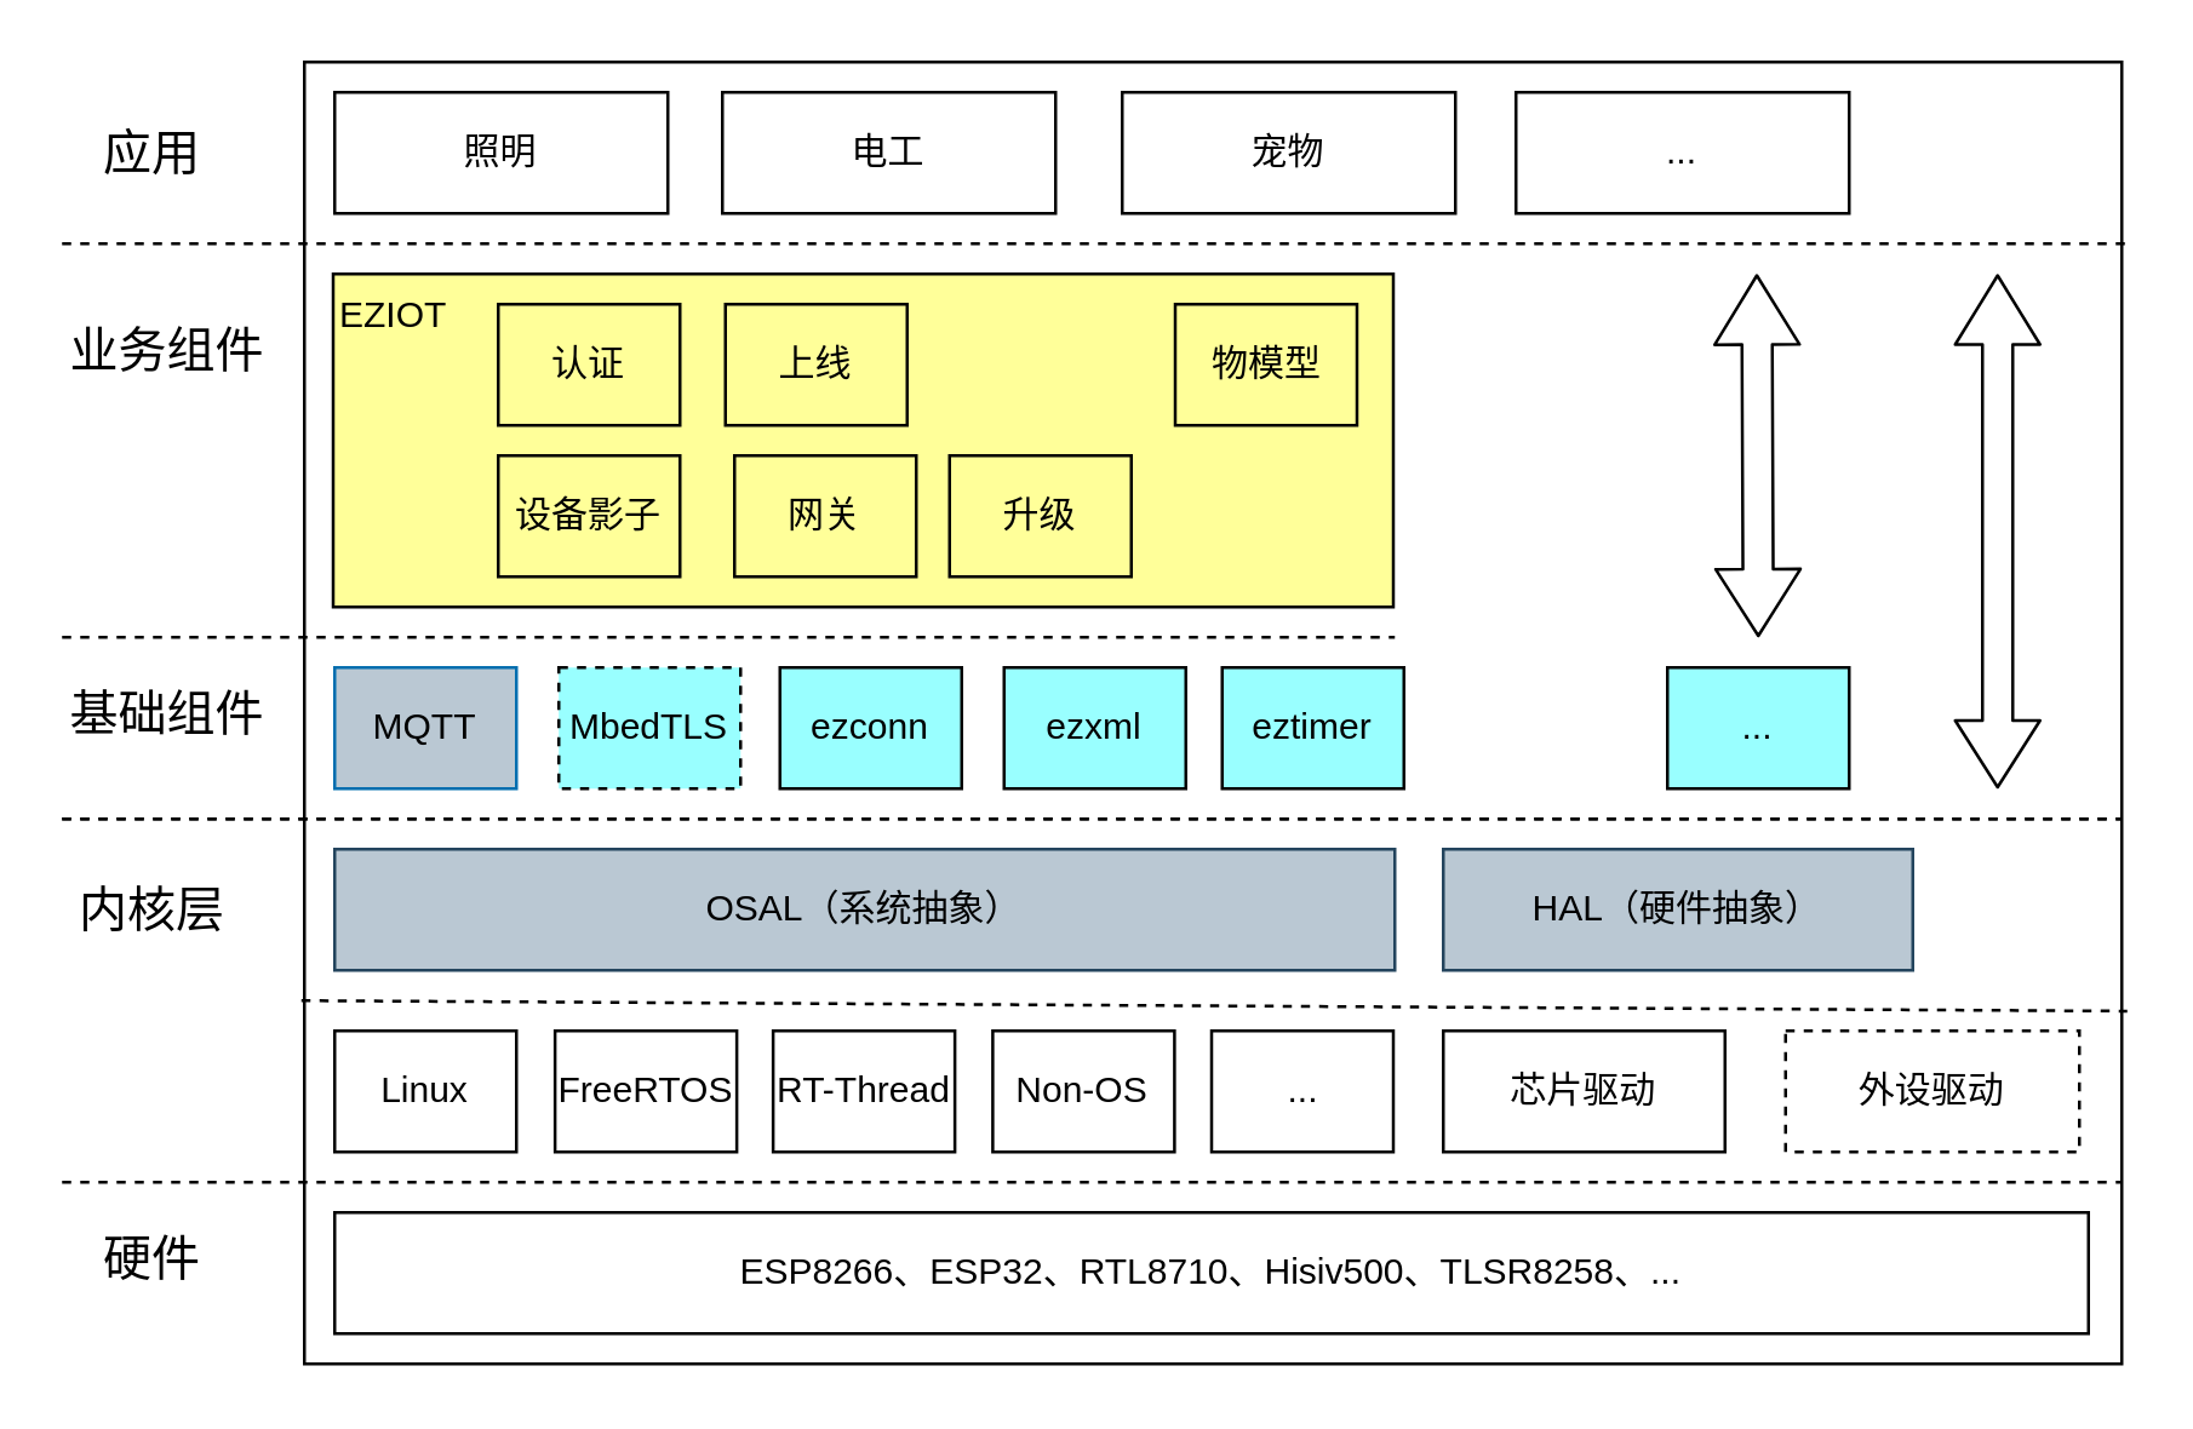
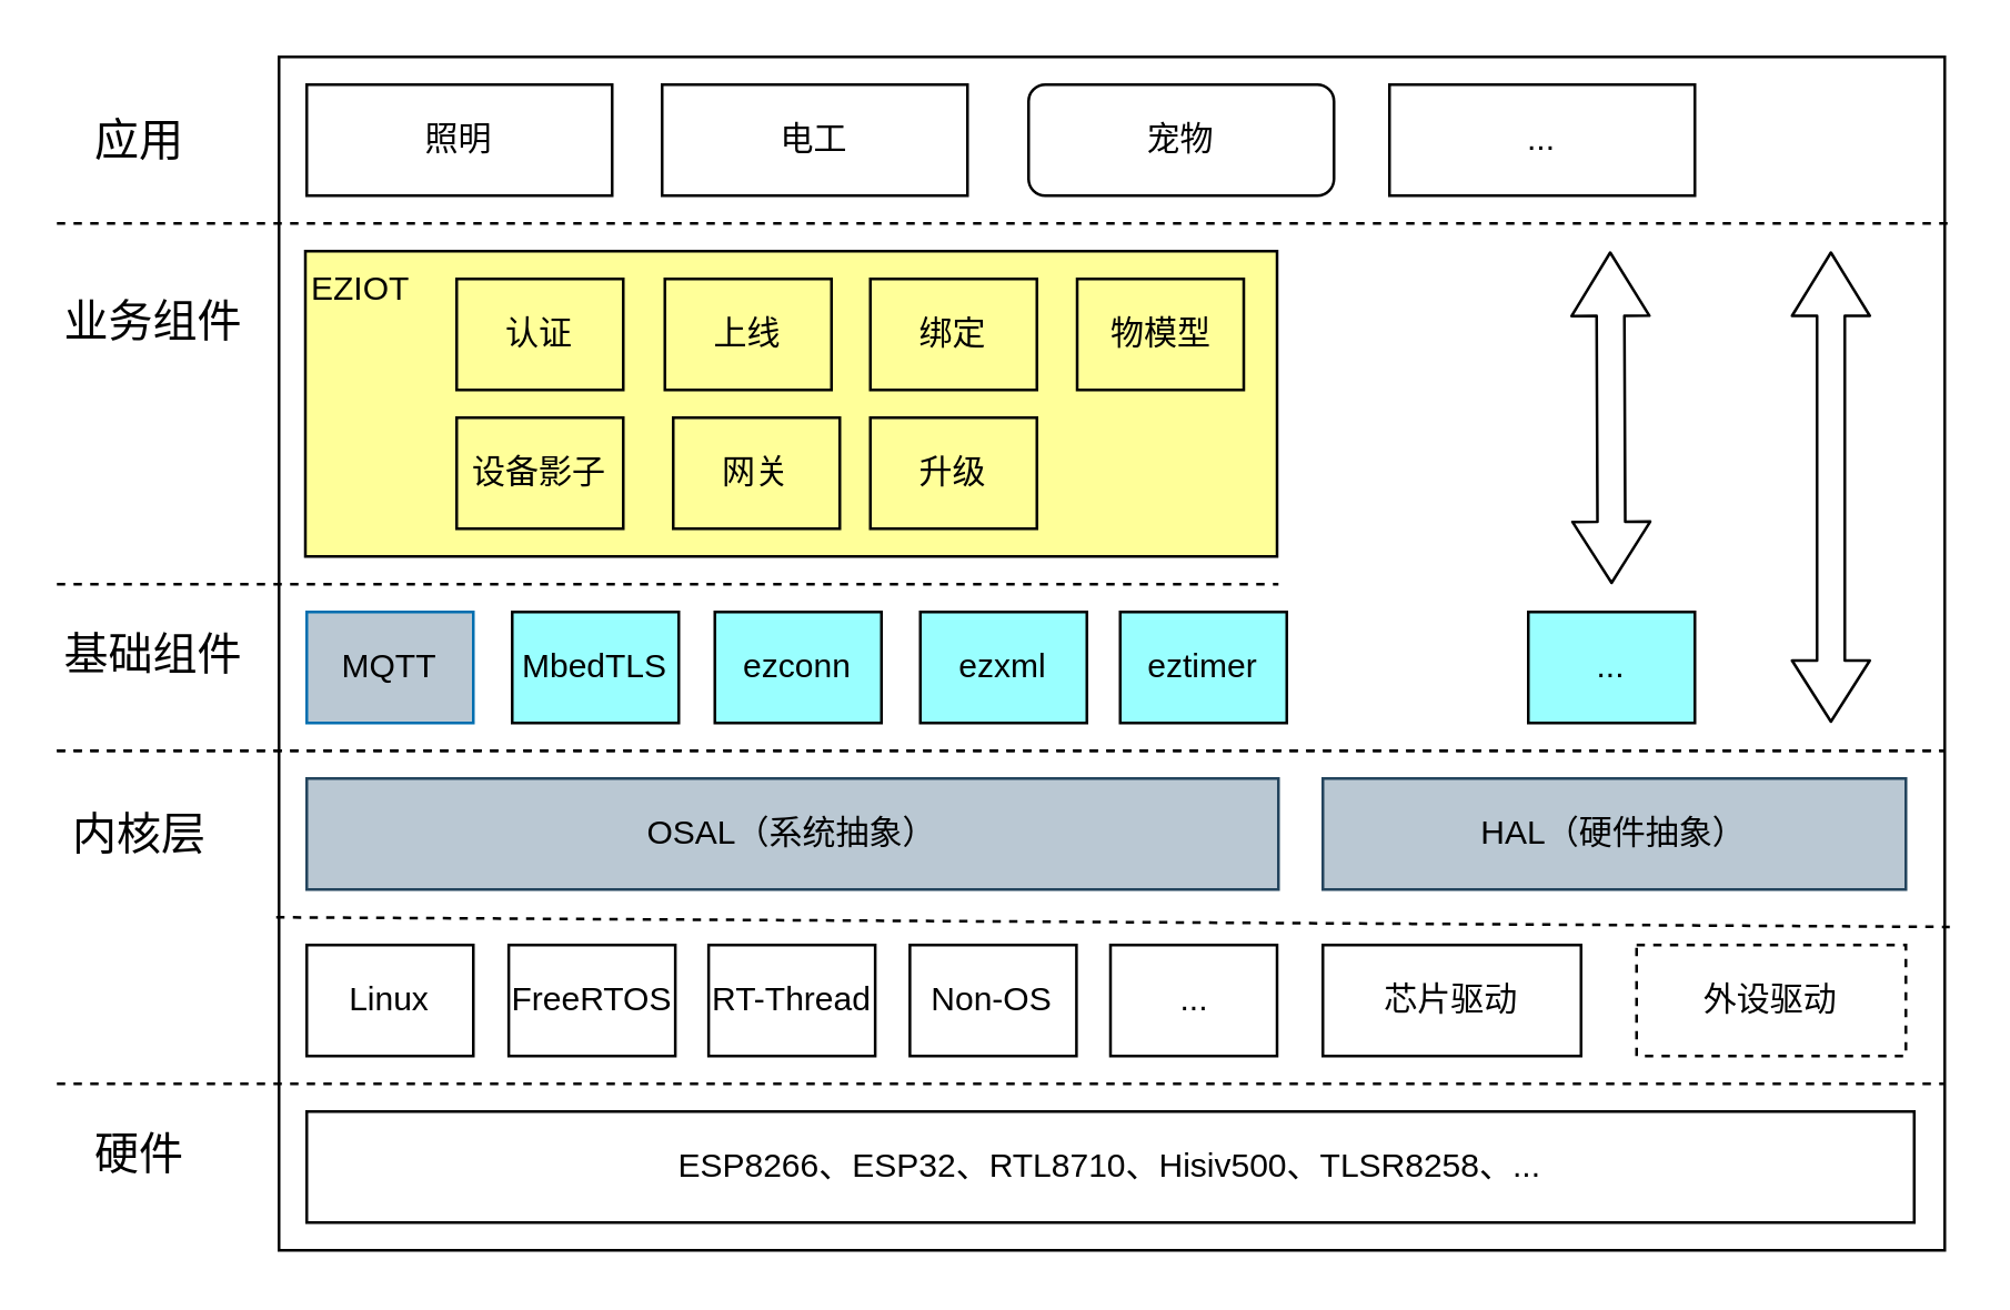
  <mxCell id="0" />
  <mxCell id="1" parent="0" />
  <mxCell id="2" value="" style="rounded=0;whiteSpace=wrap;html=1;" parent="1" vertex="1"><mxGeometry x="100" y="20" width="600" height="430" as="geometry" /></mxCell>
  <mxCell id="3" value="" style="endArrow=none;dashed=1;html=1;entryX=1.003;entryY=0.729;entryDx=0;entryDy=0;entryPerimeter=0;" parent="1" target="2" edge="1"><mxGeometry width="50" height="50" relative="1" as="geometry"><mxPoint x="99" y="330" as="sourcePoint" /><mxPoint x="690" y="330" as="targetPoint" /></mxGeometry></mxCell>
  <mxCell id="4" value="OSAL（系统抽象）" style="rounded=0;whiteSpace=wrap;html=1;fillColor=#bac8d3;strokeColor=#23445d;fontColor=#000000;" parent="1" vertex="1"><mxGeometry x="110" y="280" width="350" height="40" as="geometry" /></mxCell>
- <mxCell id="5" value="HAL（硬件抽象）" style="rounded=0;whiteSpace=wrap;html=1;fillColor=#bac8d3;strokeColor=#23445d;fontColor=#000000;" parent="1" vertex="1"><mxGeometry x="476" y="280" width="155" height="40" as="geometry" /></mxCell>
+ <mxCell id="5" value="HAL（硬件抽象）" style="rounded=0;whiteSpace=wrap;html=1;fillColor=#bac8d3;strokeColor=#23445d;fontColor=#000000;" parent="1" vertex="1"><mxGeometry x="476" y="280" width="210" height="40" as="geometry" /></mxCell>
  <mxCell id="6" value="Linux" style="rounded=0;whiteSpace=wrap;html=1;fillColor=none;" parent="1" vertex="1"><mxGeometry x="110" y="340" width="60" height="40" as="geometry" /></mxCell>
  <mxCell id="7" value="FreeRTOS" style="rounded=0;whiteSpace=wrap;html=1;fillColor=none;" parent="1" vertex="1"><mxGeometry x="182.75" y="340" width="60" height="40" as="geometry" /></mxCell>
  <mxCell id="8" value="RT-Thread" style="rounded=0;whiteSpace=wrap;html=1;fillColor=none;" parent="1" vertex="1"><mxGeometry x="254.75" y="340" width="60" height="40" as="geometry" /></mxCell>
  <mxCell id="9" value="Non-OS" style="rounded=0;whiteSpace=wrap;html=1;fillColor=none;" parent="1" vertex="1"><mxGeometry x="327.25" y="340" width="60" height="40" as="geometry" /></mxCell>
  <mxCell id="10" value="芯片驱动" style="rounded=0;whiteSpace=wrap;html=1;fillColor=none;" parent="1" vertex="1"><mxGeometry x="476" y="340" width="93" height="40" as="geometry" /></mxCell>
  <mxCell id="11" value="ESP8266、ESP32、RTL8710、Hisiv500、TLSR8258、..." style="rounded=0;whiteSpace=wrap;html=1;fillColor=none;" parent="1" vertex="1"><mxGeometry x="110" y="400" width="579" height="40" as="geometry" /></mxCell>
  <mxCell id="12" value="" style="endArrow=none;dashed=1;html=1;" parent="1" edge="1"><mxGeometry width="50" height="50" relative="1" as="geometry"><mxPoint x="20" y="80" as="sourcePoint" /><mxPoint x="702" y="80" as="targetPoint" /></mxGeometry></mxCell>
  <mxCell id="13" value="EZIOT" style="rounded=0;whiteSpace=wrap;html=1;align=left;verticalAlign=top;fontColor=#000000;fillColor=#FFFF99;" parent="1" vertex="1"><mxGeometry x="109.5" y="90" width="350" height="110" as="geometry" /></mxCell>
  <mxCell id="14" value="" style="endArrow=none;dashed=1;html=1;exitX=0;exitY=0;exitDx=0;exitDy=0;" parent="1" source="37" edge="1"><mxGeometry width="50" height="50" relative="1" as="geometry"><mxPoint x="10" y="210" as="sourcePoint" /><mxPoint x="460" y="210" as="targetPoint" /></mxGeometry></mxCell>
  <mxCell id="15" value="MQTT" style="rounded=0;whiteSpace=wrap;html=1;strokeColor=#006EAF;fillColor=#bac8d3;fontColor=#000000;" parent="1" vertex="1"><mxGeometry x="110" y="220" width="60" height="40" as="geometry" /></mxCell>
- <mxCell id="16" value="MbedTLS" style="rounded=0;whiteSpace=wrap;html=1;fillColor=#99FFFF;fontColor=#000000;dashed=1;" parent="1" vertex="1"><mxGeometry x="184" y="220" width="60" height="40" as="geometry" /></mxCell>
+ <mxCell id="16" value="MbedTLS" style="rounded=0;whiteSpace=wrap;html=1;fillColor=#99FFFF;fontColor=#000000;" parent="1" vertex="1"><mxGeometry x="184" y="220" width="60" height="40" as="geometry" /></mxCell>
  <mxCell id="17" value="ezxml" style="rounded=0;whiteSpace=wrap;html=1;fillColor=#99FFFF;fontColor=#000000;" parent="1" vertex="1"><mxGeometry x="331" y="220" width="60" height="40" as="geometry" /></mxCell>
  <mxCell id="18" value="..." style="rounded=0;whiteSpace=wrap;html=1;fillColor=#99FFFF;fontColor=#000000;" parent="1" vertex="1"><mxGeometry x="550" y="220" width="60" height="40" as="geometry" /></mxCell>
  <mxCell id="19" value="eztimer" style="rounded=0;whiteSpace=wrap;html=1;fillColor=#99FFFF;fontColor=#000000;" parent="1" vertex="1"><mxGeometry x="403" y="220" width="60" height="40" as="geometry" /></mxCell>
  <mxCell id="20" value="认证" style="rounded=0;whiteSpace=wrap;html=1;fillColor=none;strokeColor=#000000;fontColor=#000000;" parent="1" vertex="1"><mxGeometry x="164" y="100" width="60" height="40" as="geometry" /></mxCell>
  <mxCell id="21" value="上线" style="rounded=0;whiteSpace=wrap;html=1;fillColor=none;strokeColor=#000000;fontColor=#000000;" parent="1" vertex="1"><mxGeometry x="239" y="100" width="60" height="40" as="geometry" /></mxCell>
  <mxCell id="22" value="网关" style="rounded=0;whiteSpace=wrap;html=1;fillColor=none;strokeColor=#000000;fontColor=#000000;" parent="1" vertex="1"><mxGeometry x="242" y="150" width="60" height="40" as="geometry" /></mxCell>
  <mxCell id="23" value="物模型" style="rounded=0;whiteSpace=wrap;html=1;fillColor=none;strokeColor=#000000;fontColor=#000000;" parent="1" vertex="1"><mxGeometry x="387.5" y="100" width="60" height="40" as="geometry" /></mxCell>
+ <mxCell id="24" value="绑定" style="rounded=0;whiteSpace=wrap;html=1;fillColor=none;strokeColor=#000000;fontColor=#000000;" parent="1" vertex="1"><mxGeometry x="313" y="100" width="60" height="40" as="geometry" /></mxCell>
  <mxCell id="25" value="ezconn" style="rounded=0;whiteSpace=wrap;html=1;fillColor=#99FFFF;fontColor=#000000;" parent="1" vertex="1"><mxGeometry x="257" y="220" width="60" height="40" as="geometry" /></mxCell>
  <mxCell id="26" value="" style="endArrow=none;dashed=1;html=1;" parent="1" edge="1"><mxGeometry width="50" height="50" relative="1" as="geometry"><mxPoint x="20" y="270" as="sourcePoint" /><mxPoint x="700" y="270" as="targetPoint" /></mxGeometry></mxCell>
  <mxCell id="27" value="" style="endArrow=none;dashed=1;html=1;" parent="1" edge="1"><mxGeometry width="50" height="50" relative="1" as="geometry"><mxPoint x="20" y="270" as="sourcePoint" /><mxPoint x="700" y="270" as="targetPoint" /></mxGeometry></mxCell>
  <mxCell id="28" value="" style="endArrow=none;dashed=1;html=1;exitX=0;exitY=0;exitDx=0;exitDy=0;" parent="1" source="34" edge="1"><mxGeometry width="50" height="50" relative="1" as="geometry"><mxPoint x="10" y="390" as="sourcePoint" /><mxPoint x="700" y="390" as="targetPoint" /></mxGeometry></mxCell>
  <mxCell id="29" value="照明" style="rounded=0;whiteSpace=wrap;html=1;fillColor=none;" parent="1" vertex="1"><mxGeometry x="110" y="30" width="110" height="40" as="geometry" /></mxCell>
  <mxCell id="30" value="电工" style="rounded=0;whiteSpace=wrap;html=1;fillColor=none;" parent="1" vertex="1"><mxGeometry x="238" y="30" width="110" height="40" as="geometry" /></mxCell>
- <mxCell id="31" value="宠物" style="rounded=0;whiteSpace=wrap;html=1;fillColor=none;" parent="1" vertex="1"><mxGeometry x="370" y="30" width="110" height="40" as="geometry" /></mxCell>
+ <mxCell id="31" value="宠物" style="whiteSpace=wrap;html=1;fillColor=none;rounded=1;" parent="1" vertex="1"><mxGeometry x="370" y="30" width="110" height="40" as="geometry" /></mxCell>
  <mxCell id="32" value="..." style="rounded=0;whiteSpace=wrap;html=1;fillColor=none;" parent="1" vertex="1"><mxGeometry x="500" y="30" width="110" height="40" as="geometry" /></mxCell>
  <mxCell id="33" value="内核层" style="text;html=1;strokeColor=none;fillColor=none;align=center;verticalAlign=middle;whiteSpace=wrap;rounded=0;fontSize=16;" parent="1" vertex="1"><mxGeometry x="20" y="275" width="60" height="50" as="geometry" /></mxCell>
  <mxCell id="34" value="硬件" style="text;html=1;strokeColor=none;fillColor=none;align=center;verticalAlign=middle;whiteSpace=wrap;rounded=0;fontSize=16;" parent="1" vertex="1"><mxGeometry x="20" y="390" width="60" height="50" as="geometry" /></mxCell>
  <mxCell id="35" value="业务组件" style="text;html=1;strokeColor=none;fillColor=none;align=center;verticalAlign=middle;whiteSpace=wrap;rounded=0;fontSize=16;" parent="1" vertex="1"><mxGeometry x="20" y="90" width="70" height="50" as="geometry" /></mxCell>
  <mxCell id="36" value="应用" style="text;html=1;strokeColor=none;fillColor=none;align=center;verticalAlign=middle;whiteSpace=wrap;rounded=0;fontSize=16;" parent="1" vertex="1"><mxGeometry x="20" y="25" width="60" height="50" as="geometry" /></mxCell>
  <mxCell id="37" value="基础组件" style="text;html=1;strokeColor=none;fillColor=none;align=center;verticalAlign=middle;whiteSpace=wrap;rounded=0;fontSize=16;" parent="1" vertex="1"><mxGeometry x="20" y="210" width="70" height="50" as="geometry" /></mxCell>
  <mxCell id="38" value="设备影子" style="rounded=0;whiteSpace=wrap;html=1;fillColor=none;strokeColor=#000000;fontColor=#000000;" parent="1" vertex="1"><mxGeometry x="164" y="150" width="60" height="40" as="geometry" /></mxCell>
  <mxCell id="39" value="升级" style="rounded=0;whiteSpace=wrap;html=1;fillColor=none;strokeColor=#000000;fontColor=#000000;" parent="1" vertex="1"><mxGeometry x="313" y="150" width="60" height="40" as="geometry" /></mxCell>
  <mxCell id="40" value="" style="shape=flexArrow;endArrow=classic;startArrow=classic;html=1;fontColor=#000000;startWidth=17;startSize=7;endWidth=17;endSize=7.27;" parent="1" edge="1"><mxGeometry width="100" height="100" relative="1" as="geometry"><mxPoint x="580" y="210" as="sourcePoint" /><mxPoint x="579.5" y="90" as="targetPoint" /></mxGeometry></mxCell>
  <mxCell id="41" value="" style="shape=flexArrow;endArrow=classic;startArrow=classic;html=1;fontColor=#000000;startWidth=17;startSize=7;endWidth=17;endSize=7.27;" parent="1" edge="1"><mxGeometry width="100" height="100" relative="1" as="geometry"><mxPoint x="659" y="260" as="sourcePoint" /><mxPoint x="659" y="90" as="targetPoint" /></mxGeometry></mxCell>
  <mxCell id="42" value="..." style="rounded=0;whiteSpace=wrap;html=1;fillColor=none;" vertex="1" parent="1"><mxGeometry x="399.5" y="340" width="60" height="40" as="geometry" /></mxCell>
  <mxCell id="43" value="外设驱动" style="rounded=0;whiteSpace=wrap;html=1;fillColor=none;dashed=1;" vertex="1" parent="1"><mxGeometry x="589" y="340" width="97" height="40" as="geometry" /></mxCell>
